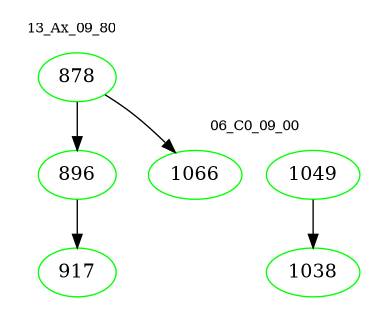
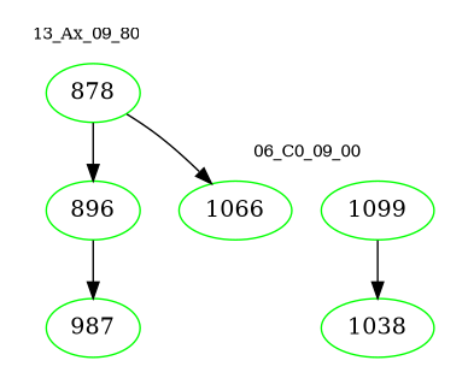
  digraph {
    node [color=green]
    edge [color=black]
    n1 [label=878]
    n2 [label=896]
-   n3 [label=917]
-   n4 [label=1049]
+   n3 [label=987]
+   n4 [label=1099]
    n5 [label=1038]
    n6 [label=1066]
    subgraph cluster_1 {
      color=white
      fontsize=10
      label="13_Ax_09_80"
      n1
      n2
      n3
    }
    subgraph cluster_2 {
      color=white
      fontsize=10
      label="06_C0_09_00"
      n4
      n5
      n6
    }
    n1 -> n2
    n1 -> n6
    n2 -> n3
    n4 -> n5
  }
